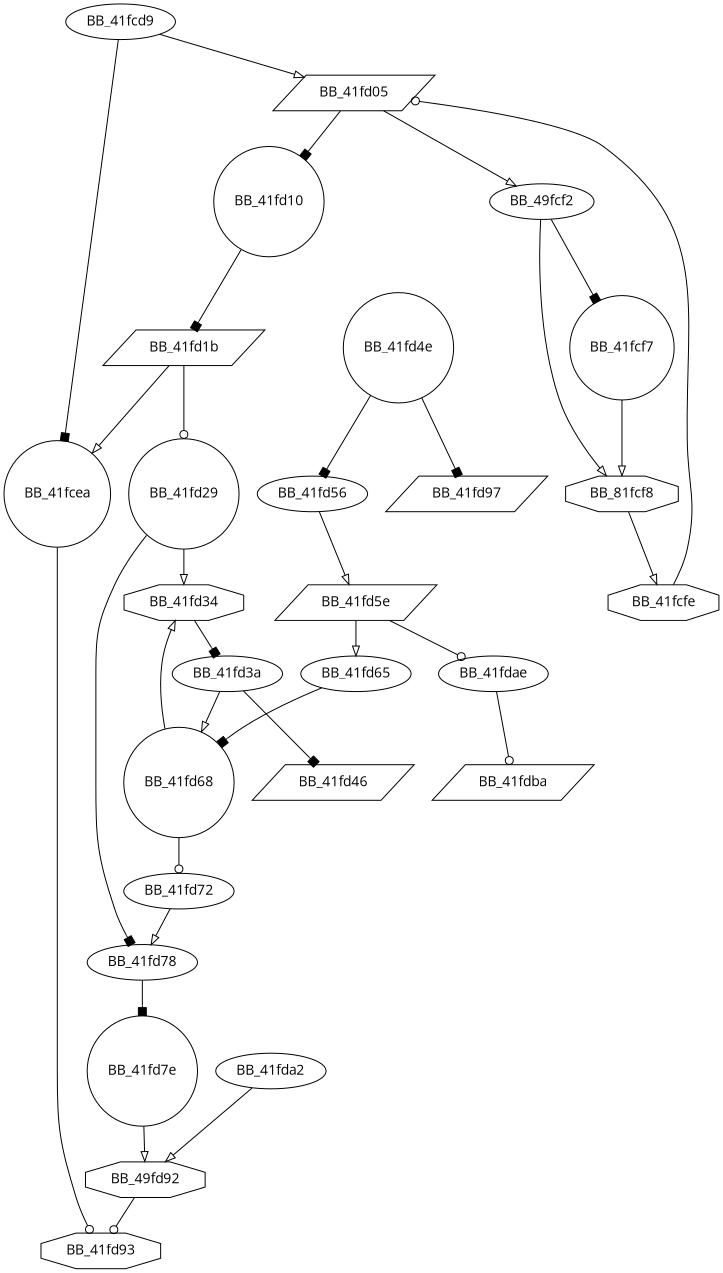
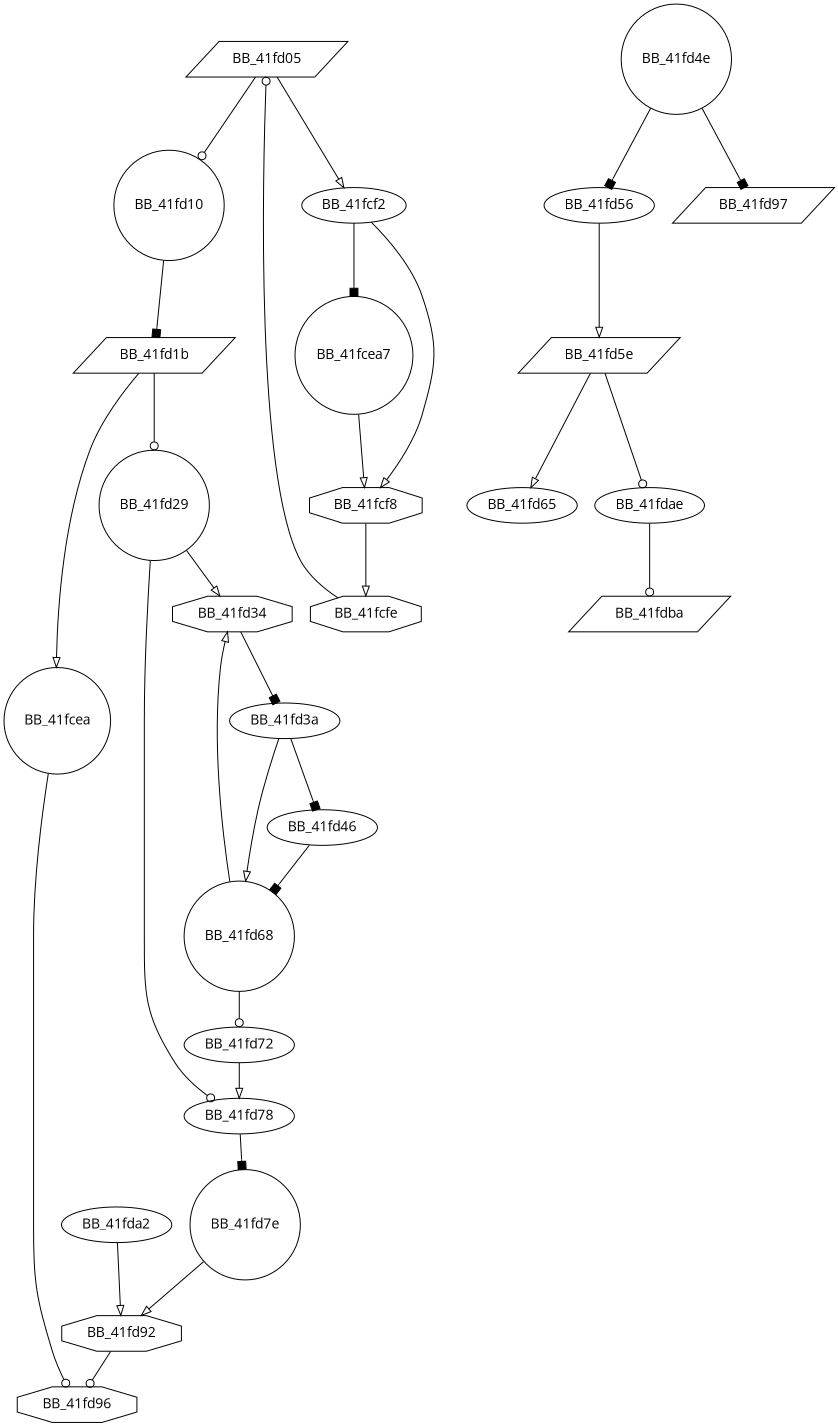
  digraph {
    fontname="Open Sans"
    node [fontname="Open Sans" shape=ellipse]
    edge [arrowhead=onormal fontname="Open Sans"]
    BB_41fcea [shape=circle]
-   BB_41fcd9
    BB_41fd05 [shape=parallelogram]
-   BB_41fd93 [shape=octagon]
-   BB_41fcf2 [label=BB_49fcf2]
+   BB_41fd93 [shape=octagon label=BB_41fd96]
+   BB_41fcf2
    BB_41fd10 [shape=circle]
-   BB_41fcf7 [shape=circle]
-   BB_41fcf8 [shape=octagon label=BB_81fcf8]
+   BB_41fcf7 [shape=circle label=BB_41fcea7]
+   BB_41fcf8 [shape=octagon]
    BB_41fd1b [shape=parallelogram]
    BB_41fcfe [shape=octagon]
    BB_41fd29 [shape=circle]
    BB_41fd34 [shape=octagon]
    BB_41fd78
    BB_41fd3a
    BB_41fd7e [shape=circle]
-   BB_41fd46 [shape=parallelogram]
+   BB_41fd46
    BB_41fd68 [shape=circle]
-   BB_41fd92 [shape=octagon label=BB_49fd92]
+   BB_41fd92 [shape=octagon]
    BB_41fd72
    BB_41fd4e [shape=circle]
    BB_41fd56
    BB_41fd97 [shape=parallelogram]
    BB_41fd5e [shape=parallelogram]
    BB_41fd65
    BB_41fdae
    BB_41fda2
    BB_41fdba [shape=parallelogram]
    BB_41fcea -> BB_41fd93 [arrowhead=odot]
-   BB_41fcd9 -> BB_41fcea [arrowhead=box]
-   BB_41fcd9 -> BB_41fd05
    BB_41fd05 -> BB_41fcf2
-   BB_41fd05 -> BB_41fd10 [arrowhead=box]
+   BB_41fd05 -> BB_41fd10 [arrowhead=odot]
    BB_41fcf2 -> BB_41fcf7 [arrowhead=box]
    BB_41fcf2 -> BB_41fcf8
    BB_41fd10 -> BB_41fd1b [arrowhead=box]
    BB_41fcf7 -> BB_41fcf8
    BB_41fcf8 -> BB_41fcfe
    BB_41fd1b -> BB_41fcea
    BB_41fd1b -> BB_41fd29 [arrowhead=odot]
    BB_41fcfe -> BB_41fd05 [arrowhead=odot]
    BB_41fd29 -> BB_41fd34
-   BB_41fd29 -> BB_41fd78 [arrowhead=box]
+   BB_41fd29 -> BB_41fd78 [arrowhead=odot]
    BB_41fd34 -> BB_41fd3a [arrowhead=box]
    BB_41fd78 -> BB_41fd7e [arrowhead=box]
    BB_41fd3a -> BB_41fd46 [arrowhead=box]
    BB_41fd3a -> BB_41fd68
    BB_41fd7e -> BB_41fd92
    BB_41fd68 -> BB_41fd34
    BB_41fd68 -> BB_41fd72 [arrowhead=odot]
    BB_41fd92 -> BB_41fd93 [arrowhead=odot]
    BB_41fd72 -> BB_41fd78
    BB_41fd4e -> BB_41fd56 [arrowhead=box]
    BB_41fd4e -> BB_41fd97 [arrowhead=box]
    BB_41fd56 -> BB_41fd5e
    BB_41fd5e -> BB_41fd65
    BB_41fd5e -> BB_41fdae [arrowhead=odot]
-   BB_41fd65 -> BB_41fd68 [arrowhead=box]
+   BB_41fd46 -> BB_41fd68 [arrowhead=box]
    BB_41fdae -> BB_41fdba [arrowhead=odot]
    BB_41fda2 -> BB_41fd92
  }
